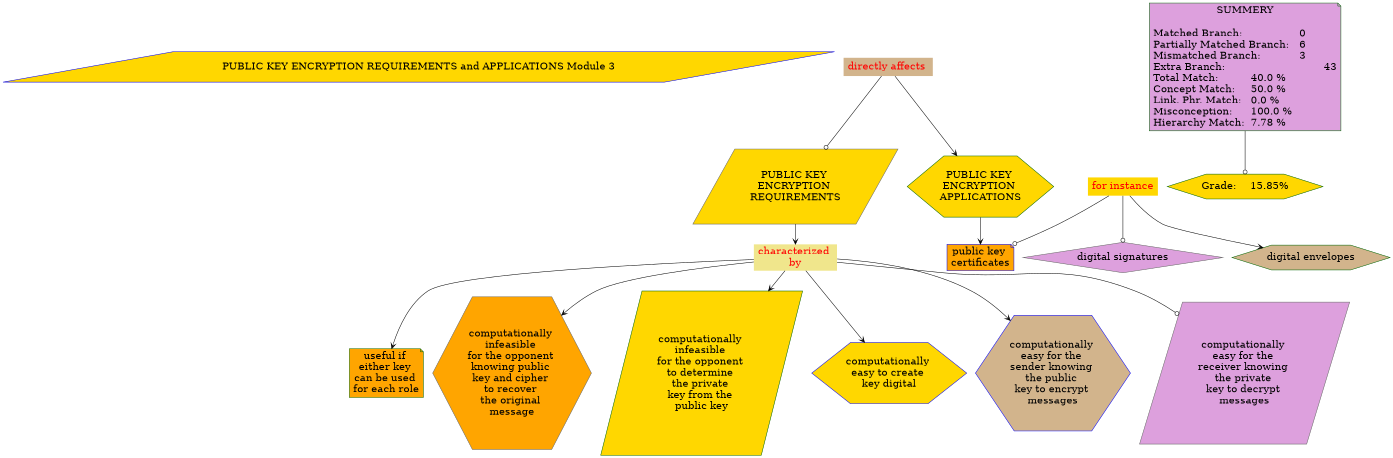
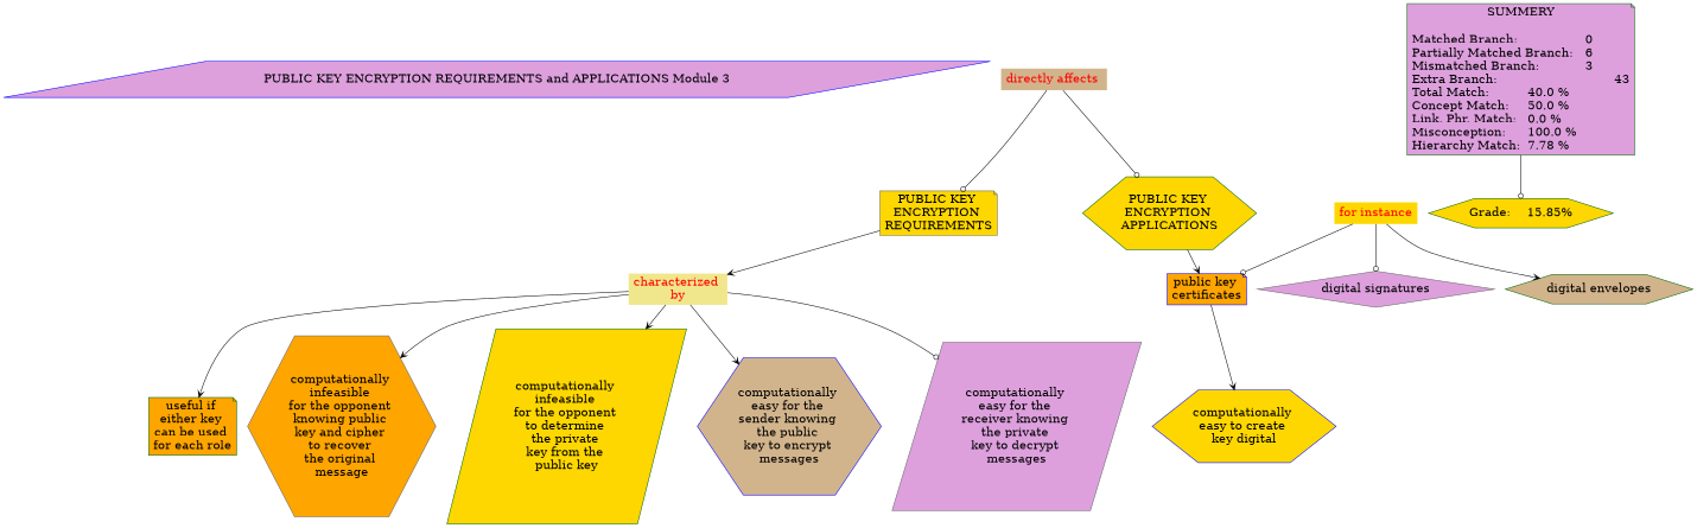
  digraph {
    node [Gsplines=true color=darkgreen fillcolor=gold fontsize=20 shape=hexagon style=filled]
    edge [arrowhead=vee constraint=true]
-   n1 [color=blue label="PUBLIC KEY ENCRYPTION REQUIREMENTS and APPLICATIONS Module 3" shape=parallelogram]
-   n2 [color=gray40 label="PUBLIC KEY \nENCRYPTION \nREQUIREMENTS" shape=parallelogram]
+   n1 [color=blue fillcolor=plum label="PUBLIC KEY ENCRYPTION REQUIREMENTS and APPLICATIONS Module 3" shape=parallelogram]
+   n2 [color=gray40 label="PUBLIC KEY \nENCRYPTION \nREQUIREMENTS" shape=note]
    n3 [color=blue fillcolor=khaki fontcolor=red label="characterized \nby" shape=none]
    n4 [fillcolor=tan fontcolor=red label="directly affects \n" shape=none]
    n5 [label="PUBLIC KEY \nENCRYPTION \nAPPLICATIONS"]
    n6 [fillcolor=orange label="useful if \neither key \ncan be used \nfor each role\n" shape=note]
    n7 [color=gray40 fillcolor=orange label="computationally \ninfeasible \nfor the opponent \nknowing public \nkey and cipher \nto recover \nthe original \nmessage"]
    n8 [label="computationally \ninfeasible \nfor the opponent \nto determine \nthe private \nkey from the \npublic key\n" shape=parallelogram]
    n9 [color=blue label="computationally \neasy to create \nkey digital"]
    n10 [color=blue fillcolor=tan label="computationally \neasy for the \nsender knowing \nthe public \nkey to encrypt \nmessages"]
    n11 [color=gray40 fillcolor=plum label="computationally \neasy for the \nreceiver knowing \nthe private \nkey to decrypt \nmessages" shape=parallelogram]
    n12 [color=blue fillcolor=orange label="public key \ncertificates" shape=note]
    n13 [fontcolor=red label="for instance\n" shape=none]
    n14 [color=gray40 fillcolor=plum label="digital signatures\n" shape=diamond]
    n15 [fillcolor=tan label="digital envelopes\n"]
    n16 [fillcolor=plum label="SUMMERY\n\nMatched Branch:			0\lPartially Matched Branch:	6\lMismatched Branch:		3\lExtra Branch:				43\lTotal Match:		40.0 %\lConcept Match:	50.0 %\lLink. Phr. Match:	0.0 %\lMisconception:	100.0 %\lHierarchy Match:	7.78 %\l" shape=note]
    n17 [label="Grade:	15.85%"]
    n2 -> n3
    n3 -> n6
    n3 -> n7
    n3 -> n8
-   n3 -> n9
+   n12 -> n9
    n3 -> n10
    n3 -> n11 [arrowhead=odot]
    n4 -> n2 [arrowhead=odot]
-   n4 -> n5
+   n4 -> n5 [arrowhead=odot]
    n5 -> n12
    n13 -> n12 [arrowhead=odot]
    n13 -> n14 [arrowhead=odot]
    n13 -> n15
    n16 -> n17 [arrowhead=odot color=black]
  }
